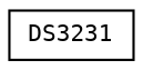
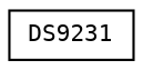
  digraph {
    rankdir=LR
    fontname="DejaVu Sans Mono"
-   n1 [color=black fillcolor=white fontname="DejaVu Sans Mono" fontsize=10 height=0.2 label=DS3231 shape=record style=filled width=0.4]
+   n1 [color=black fillcolor=white fontname="DejaVu Sans Mono" fontsize=10 height=0.2 label=DS9231 shape=record style=filled width=0.4]
  }
